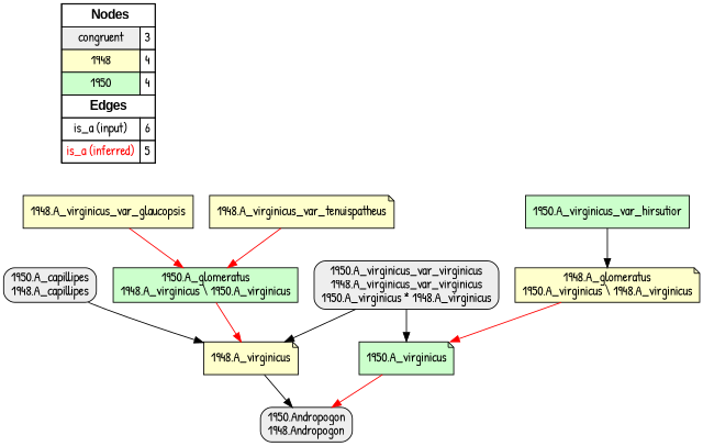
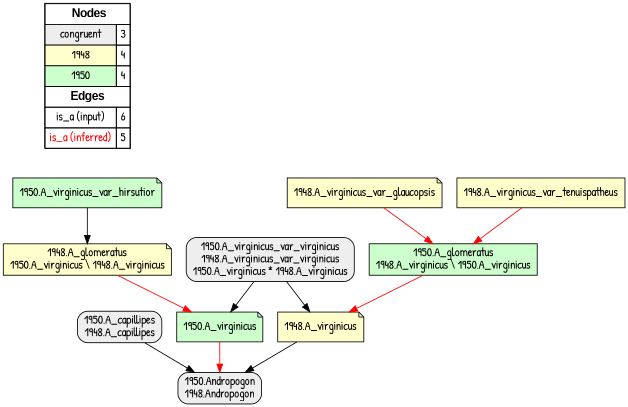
  digraph {
    fontname="Patrick Hand"
    rankdir=TB
    node [fillcolor="#FFFFCC" fontname="Patrick Hand" shape=box style=filled]
    edge [arrowhead=normal color="#000000" constraint=true fontname="Patrick Hand" penwidth=1 style=solid]
    n1 [fillcolor=white label=<   <TABLE BORDER="0" CELLBORDER="1" CELLSPACING="0" CELLPADDING="4">  <TR> <TD COLSPAN="2"><font face="Arial Black"> Nodes</font></TD> </TR>  <TR>   <TD bgcolor="#EEEEEE" fontname="helvetica">congruent</TD>   <TD>3</TD>   </TR>  <TR>   <TD bgcolor="#FFFFCC" fontname="helvetica">1948</TD>   <TD>4</TD>   </TR>  <TR>   <TD bgcolor="#CCFFCC" fontname="helvetica">1950</TD>   <TD>4</TD>   </TR>  <TR> <TD COLSPAN="2"><font face = "Arial Black"> Edges </font></TD> </TR>  <TR>   <TD><font color ="#000000">is_a (input)</font></TD><TD>6</TD> </TR> <TR>   <TD><font color ="#FF0000">is_a (inferred)</font></TD><TD>5</TD> </TR> </TABLE>   > margin=0]
    "1950.A_capillipes\n1948.A_capillipes" [fillcolor="#EEEEEE" style="filled,rounded"]
    "1950.Andropogon\n1948.Andropogon" [fillcolor="#EEEEEE" style="filled,rounded"]
    "1950.A_virginicus_var_virginicus\n1948.A_virginicus_var_virginicus\n1950.A_virginicus * 1948.A_virginicus" [fillcolor="#EEEEEE" style="filled,rounded"]
    "1948.A_virginicus" [shape=note]
    "1950.A_virginicus" [fillcolor="#CCFFCC" shape=note]
    "1948.A_glomeratus\n1950.A_virginicus \\ 1948.A_virginicus" [shape=note]
-   "1948.A_virginicus_var_glaucopsis"
+   "1948.A_virginicus_var_glaucopsis" [shape=note]
    "1950.A_glomeratus\n1948.A_virginicus \\ 1950.A_virginicus" [fillcolor="#CCFFCC"]
-   "1948.A_virginicus_var_tenuispatheus" [shape=note]
-   "1950.A_virginicus_var_hirsutior" [fillcolor="#CCFFCC"]
+   "1948.A_virginicus_var_tenuispatheus"
+   "1950.A_virginicus_var_hirsutior" [fillcolor="#CCFFCC" shape=note]
    subgraph sub_1 {
      rank=source
      n1
    }
-   "1950.A_capillipes\n1948.A_capillipes" -> "1948.A_virginicus"
+   "1950.A_capillipes\n1948.A_capillipes" -> "1950.Andropogon\n1948.Andropogon"
    "1950.A_virginicus_var_virginicus\n1948.A_virginicus_var_virginicus\n1950.A_virginicus * 1948.A_virginicus" -> "1948.A_virginicus"
    "1950.A_virginicus_var_virginicus\n1948.A_virginicus_var_virginicus\n1950.A_virginicus * 1948.A_virginicus" -> "1950.A_virginicus"
    "1948.A_virginicus" -> "1950.Andropogon\n1948.Andropogon"
    "1950.A_virginicus" -> "1950.Andropogon\n1948.Andropogon" [color="#FF0000"]
    "1948.A_glomeratus\n1950.A_virginicus \\ 1948.A_virginicus" -> "1950.A_virginicus" [color="#FF0000"]
    "1948.A_virginicus_var_glaucopsis" -> "1950.A_glomeratus\n1948.A_virginicus \\ 1950.A_virginicus" [color="#FF0000"]
    "1950.A_glomeratus\n1948.A_virginicus \\ 1950.A_virginicus" -> "1948.A_virginicus" [color="#FF0000"]
    "1948.A_virginicus_var_tenuispatheus" -> "1950.A_glomeratus\n1948.A_virginicus \\ 1950.A_virginicus" [color="#FF0000"]
    "1950.A_virginicus_var_hirsutior" -> "1948.A_glomeratus\n1950.A_virginicus \\ 1948.A_virginicus"
  }
